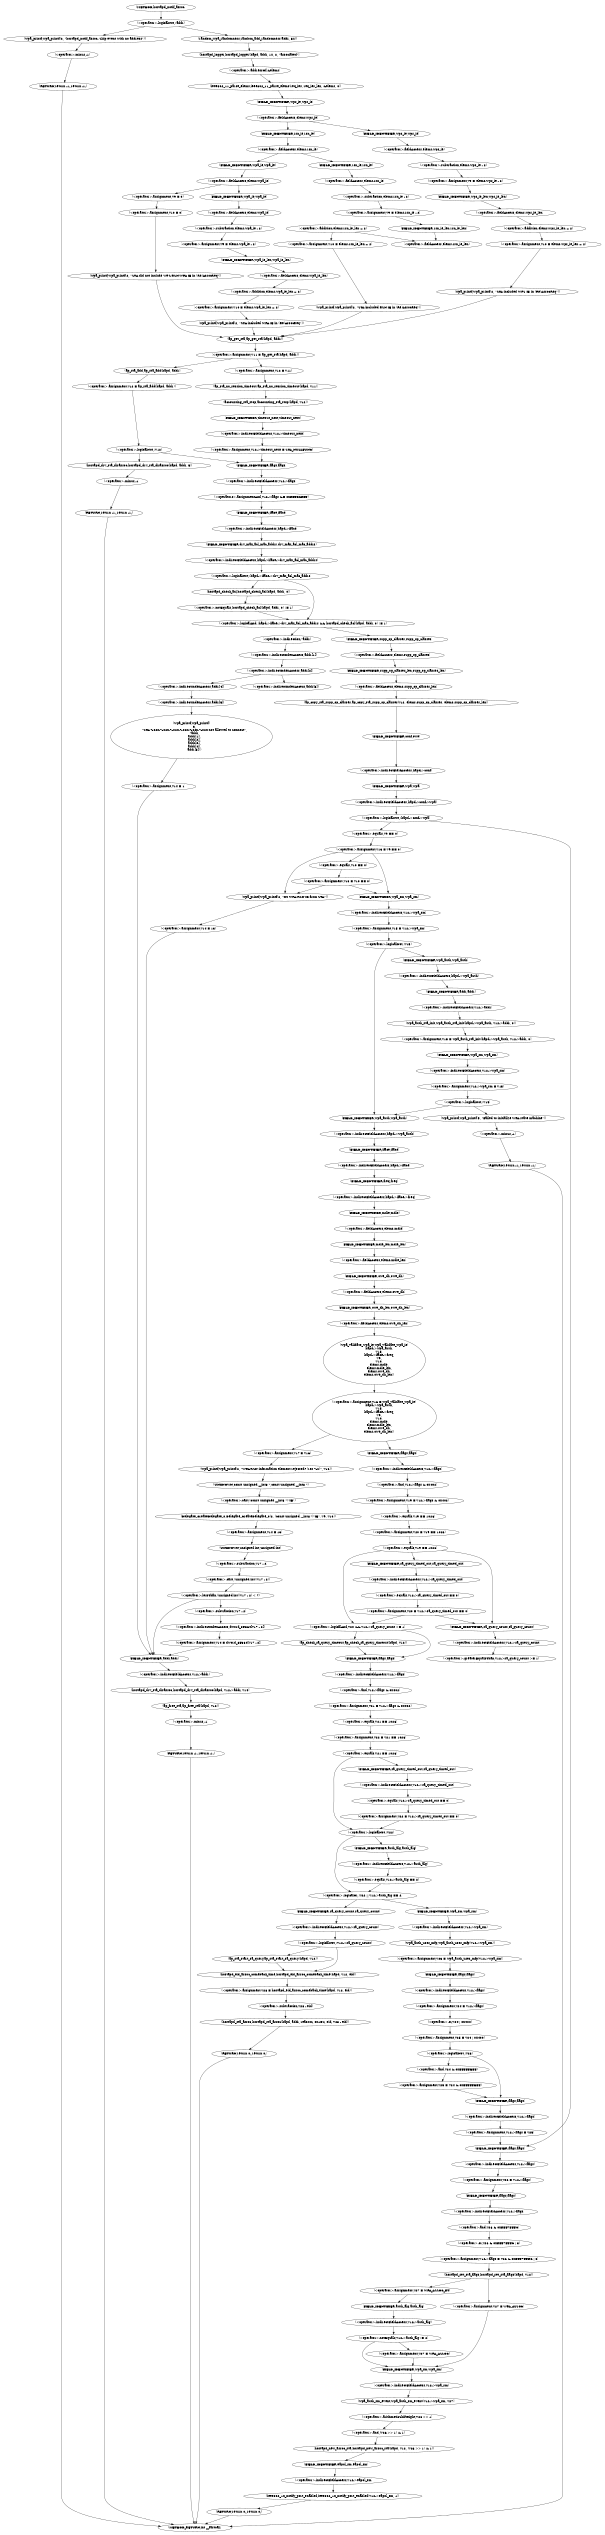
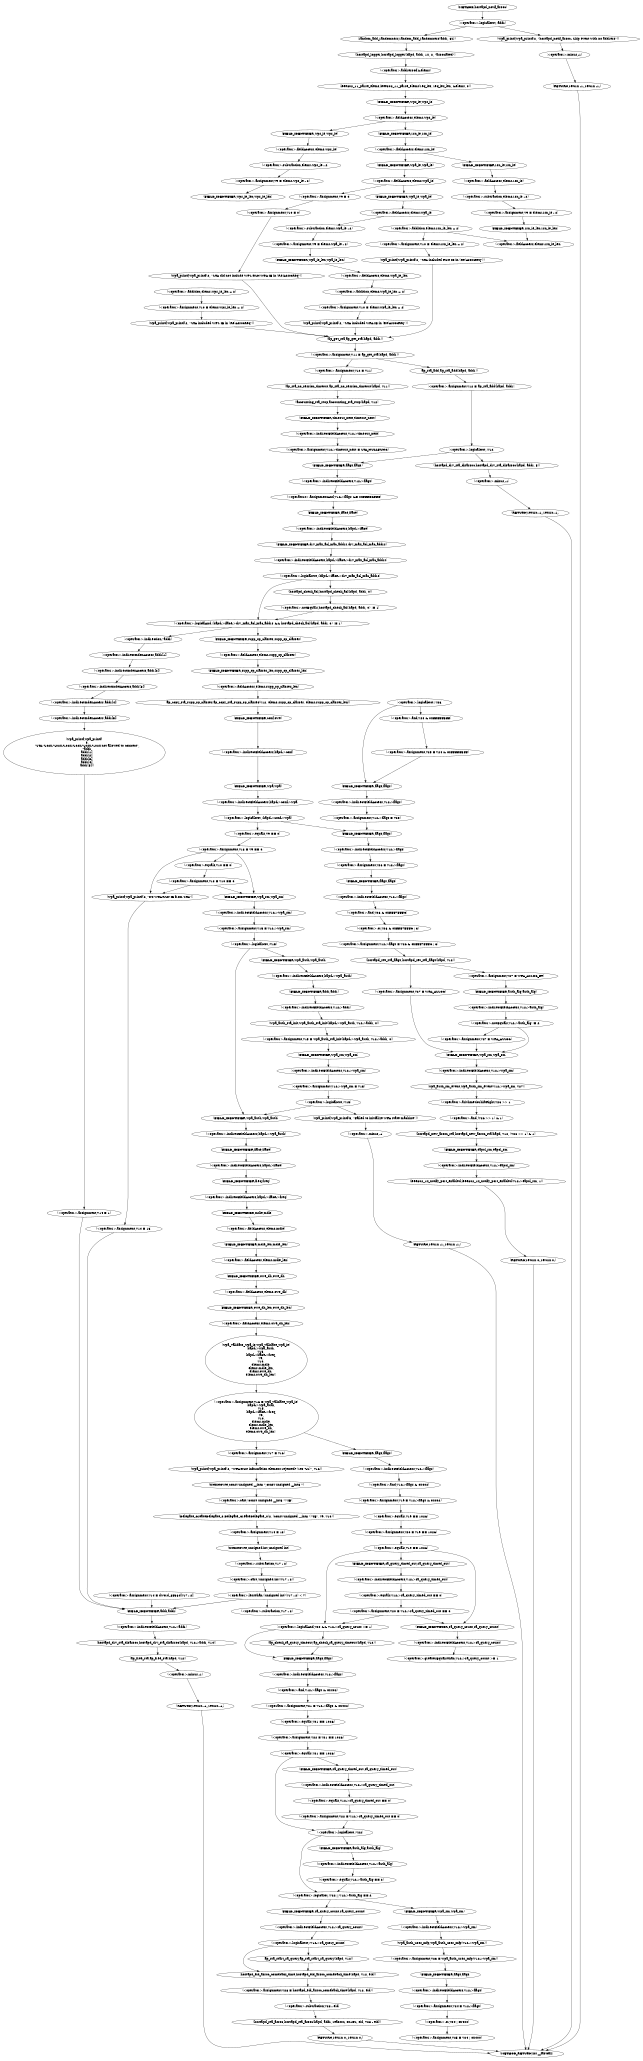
  digraph {
    n1 [label="(<operator>.logicalNot,!addr)"]
    n2 [label="(wpa_printf,wpa_printf(2, \"hostapd_notif_assoc: Skip event with no address\"))"]
-   n3 [label="(random_wpa_randomness,random_add_randomness(addr, 6u))"]
+   n3 [label="(random_add_randomness,random_add_randomness(addr, 6u))"]
    n4 [label="(<operator>.minus,-1)"]
    n5 [label="(hostapd_logger,hostapd_logger(hapd, addr, 1u, 2, \"associated\"))"]
    n6 [label="(RETURN,return -1;,return -1;)"]
    n7 [label="(METHOD_RETURN,int __fastcall)"]
    n8 [label="(<operator>.addressOf,&elems)"]
    n9 [label="(ieee802_11_parse_elems,ieee802_11_parse_elems(req_ies, req_ies_len, &elems, 0))"]
    n10 [label="(FIELD_IDENTIFIER,wps_ie,wps_ie)"]
    n11 [label="(<operator>.fieldAccess,elems.wps_ie)"]
    n12 [label="(FIELD_IDENTIFIER,wps_ie,wps_ie)"]
    n13 [label="(FIELD_IDENTIFIER,rsn_ie,rsn_ie)"]
    n14 [label="(<operator>.fieldAccess,elems.wps_ie)"]
    n15 [label="(<operator>.fieldAccess,elems.rsn_ie)"]
    n16 [label="(<operator>.assignment,v9 = elems.wps_ie - 2)"]
    n17 [label="(FIELD_IDENTIFIER,wps_ie_len,wps_ie_len)"]
-   n18 [label="(<operator>.fieldAccess,elems.wps_ie_len)"]
    n19 [label="(<operator>.subtraction,elems.wps_ie - 2)"]
    n20 [label="(<operator>.assignment,v10 = elems.wps_ie_len + 2)"]
    n21 [label="(wpa_printf,wpa_printf(2, \"STA included WPS IE in (Re)AssocReq\"))"]
    n22 [label="(ap_get_sta,ap_get_sta(hapd, addr))"]
    n23 [label="(<operator>.addition,elems.wps_ie_len + 2)"]
    n24 [label="(<operator>.assignment,v11 = ap_get_sta(hapd, addr))"]
    n25 [label="(FIELD_IDENTIFIER,rsn_ie,rsn_ie)"]
    n26 [label="(FIELD_IDENTIFIER,wpa_ie,wpa_ie)"]
    n27 [label="(<operator>.fieldAccess,elems.rsn_ie)"]
    n28 [label="(<operator>.fieldAccess,elems.wpa_ie)"]
    n29 [label="(<operator>.assignment,v9 = elems.rsn_ie - 2)"]
    n30 [label="(FIELD_IDENTIFIER,rsn_ie_len,rsn_ie_len)"]
    n31 [label="(<operator>.fieldAccess,elems.rsn_ie_len)"]
    n32 [label="(<operator>.subtraction,elems.rsn_ie - 2)"]
    n33 [label="(<operator>.assignment,v10 = elems.rsn_ie_len + 2)"]
    n34 [label="(wpa_printf,wpa_printf(2, \"STA included RSN IE in (Re)AssocReq\"))"]
    n35 [label="(<operator>.addition,elems.rsn_ie_len + 2)"]
    n36 [label="(FIELD_IDENTIFIER,wpa_ie,wpa_ie)"]
    n37 [label="(<operator>.assignment,v9 = 0)"]
    n38 [label="(<operator>.fieldAccess,elems.wpa_ie)"]
    n39 [label="(<operator>.assignment,v10 = 0)"]
    n40 [label="(<operator>.assignment,v9 = elems.wpa_ie - 2)"]
    n41 [label="(FIELD_IDENTIFIER,wpa_ie_len,wpa_ie_len)"]
    n42 [label="(<operator>.fieldAccess,elems.wpa_ie_len)"]
    n43 [label="(<operator>.subtraction,elems.wpa_ie - 2)"]
    n44 [label="(<operator>.assignment,v10 = elems.wpa_ie_len + 2)"]
    n45 [label="(wpa_printf,wpa_printf(2, \"STA included WPA IE in (Re)AssocReq\"))"]
    n46 [label="(<operator>.addition,elems.wpa_ie_len + 2)"]
    n47 [label="(wpa_printf,wpa_printf(2, \"STA did not include WPS/RSN/WPA IE in (Re)AssocReq\"))"]
    n48 [label="(<operator>.assignment,v12 = v11)"]
    n49 [label="(ap_sta_add,ap_sta_add(hapd, addr))"]
    n50 [label="(ap_sta_no_session_timeout,ap_sta_no_session_timeout(hapd, v11))"]
    n51 [label="(<operator>.assignment,v12 = ap_sta_add(hapd, addr))"]
    n52 [label="(accounting_sta_stop,accounting_sta_stop(hapd, v12))"]
    n53 [label="(FIELD_IDENTIFIER,timeout_next,timeout_next)"]
    n54 [label="(<operator>.indirectFieldAccess,v12->timeout_next)"]
    n55 [label="(<operator>.assignment,v12->timeout_next = STA_NULLFUNC)"]
    n56 [label="(FIELD_IDENTIFIER,flags,flags)"]
    n57 [label="(<operator>.indirectFieldAccess,v12->flags)"]
    n58 [label="(<operator>.logicalNot,!v12)"]
    n59 [label="(hostapd_drv_sta_disassoc,hostapd_drv_sta_disassoc(hapd, addr, 5))"]
    n60 [label="(<operator>.minus,-1)"]
    n61 [label="(RETURN,return -1;,return -1;)"]
    n62 [label="(<operators>.assignmentAnd,v12->flags &= 0xFFFECFFF)"]
    n63 [label="(FIELD_IDENTIFIER,iface,iface)"]
    n64 [label="(<operator>.indirectFieldAccess,hapd->iface)"]
    n65 [label="(<operator>.logicalAnd,!hapd->iface->drv_max_acl_mac_addrs && hostapd_check_acl(hapd, addr, 0) != 1)"]
    n66 [label="(<operator>.indirection,*addr)"]
    n67 [label="(FIELD_IDENTIFIER,supp_op_classes,supp_op_classes)"]
    n68 [label="(<operator>.indirectIndexAccess,addr[1])"]
    n69 [label="(<operator>.fieldAccess,elems.supp_op_classes)"]
    n70 [label="(<operator>.logicalNot,!hapd->iface->drv_max_acl_mac_addrs)"]
    n71 [label="(hostapd_check_acl,hostapd_check_acl(hapd, addr, 0))"]
    n72 [label="(<operator>.notEquals,hostapd_check_acl(hapd, addr, 0) != 1)"]
    n73 [label="(<operator>.indirectFieldAccess,hapd->iface->drv_max_acl_mac_addrs)"]
    n74 [label="(FIELD_IDENTIFIER,drv_max_acl_mac_addrs,drv_max_acl_mac_addrs)"]
    n75 [label="(wpa_printf,wpa_printf(\n      3,\n      \"STA %02x:%02x:%02x:%02x:%02x:%02x not allowed to connect\",\n      *addr,\n      addr[1],\n      addr[2],\n      addr[3],\n      addr[4],\n      addr[5]))"]
    n76 [label="(<operator>.assignment,v14 = 1)"]
    n77 [label="(FIELD_IDENTIFIER,addr,addr)"]
    n78 [label="(<operator>.indirectIndexAccess,addr[2])"]
    n79 [label="(<operator>.indirectIndexAccess,addr[3])"]
    n80 [label="(<operator>.indirectIndexAccess,addr[4])"]
    n81 [label="(<operator>.indirectIndexAccess,addr[5])"]
    n82 [label="(<operator>.indirectFieldAccess,v12->addr)"]
    n83 [label="(ap_copy_sta_supp_op_classes,ap_copy_sta_supp_op_classes(v12, elems.supp_op_classes, elems.supp_op_classes_len))"]
    n84 [label="(FIELD_IDENTIFIER,conf,owe)"]
    n85 [label="(<operator>.indirectFieldAccess,hapd->conf)"]
    n86 [label="(FIELD_IDENTIFIER,supp_op_classes_len,supp_op_classes_len)"]
    n87 [label="(<operator>.fieldAccess,elems.supp_op_classes_len)"]
    n88 [label="(<operator>.logicalNot,!hapd->conf->wpa)"]
    n89 [label="(FIELD_IDENTIFIER,flags,flags)"]
    n90 [label="(<operator>.equals,v9 == 0)"]
    n91 [label="(<operator>.indirectFieldAccess,v12->flags)"]
    n92 [label="(<operator>.assignment,v13 = v9 == 0)"]
    n93 [label="(<operator>.indirectFieldAccess,hapd->conf->wpa)"]
    n94 [label="(FIELD_IDENTIFIER,wpa,wpa)"]
    n95 [label="(<operator>.assignment,v26 = v12->flags)"]
    n96 [label="(FIELD_IDENTIFIER,flags,flags)"]
    n97 [label="(<operator>.indirectFieldAccess,v12->flags)"]
    n98 [label="(<operator>.assignment,v12->flags = v26 & 0xFFF7FFFC | 3)"]
    n99 [label="(hostapd_set_sta_flags,hostapd_set_sta_flags(hapd, v12))"]
    n100 [label="(<operator>.assignment,v27 = WPA_ASSOC_FT)"]
    n101 [label="(<operator>.assignment,v27 = WPA_ASSOC)"]
    n102 [label="(<operator>.and,v26 & 0xFFF7FFFC)"]
    n103 [label="(<operator>.or,v26 & 0xFFF7FFFC | 3)"]
    n104 [label="(FIELD_IDENTIFIER,auth_alg,auth_alg)"]
    n105 [label="(FIELD_IDENTIFIER,wpa_sm,wpa_sm)"]
    n106 [label="(<operator>.indirectFieldAccess,v12->auth_alg)"]
    n107 [label="(<operator>.notEquals,v12->auth_alg != 2)"]
    n108 [label="(<operator>.assignment,v27 = WPA_ASSOC)"]
    n109 [label="(<operator>.indirectFieldAccess,v12->wpa_sm)"]
    n110 [label="(wpa_auth_sm_event,wpa_auth_sm_event(v12->wpa_sm, v27))"]
    n111 [label="(<operator>.arithmeticShiftRight,v26 >> 1)"]
    n112 [label="(<operator>.and,(v26 >> 1) & 1)"]
    n113 [label="(hostapd_new_assoc_sta,hostapd_new_assoc_sta(hapd, v12, (v26 >> 1) & 1))"]
    n114 [label="(FIELD_IDENTIFIER,eapol_sm,eapol_sm)"]
    n115 [label="(<operator>.indirectFieldAccess,v12->eapol_sm)"]
    n116 [label="(ieee802_1x_notify_port_enabled,ieee802_1x_notify_port_enabled(v12->eapol_sm, 1))"]
    n117 [label="(RETURN,return 0;,return 0;)"]
    n118 [label="(<operator>.equals,v10 == 0)"]
    n119 [label="(wpa_printf,wpa_printf(2, \"No WPA/RSN IE from STA\"))"]
    n120 [label="(FIELD_IDENTIFIER,wpa_sm,wpa_sm)"]
    n121 [label="(<operator>.assignment,v13 = v10 == 0)"]
    n122 [label="(<operator>.assignment,v14 = 13)"]
    n123 [label="(<operator>.indirectFieldAccess,v12->wpa_sm)"]
    n124 [label="(hostapd_drv_sta_disassoc,hostapd_drv_sta_disassoc(hapd, v12->addr, v14))"]
    n125 [label="(ap_free_sta,ap_free_sta(hapd, v12))"]
    n126 [label="(<operator>.minus,-1)"]
    n127 [label="(RETURN,return -1;,return -1;)"]
    n128 [label="(<operator>.assignment,v15 = v12->wpa_sm)"]
    n129 [label="(<operator>.logicalNot,!v15)"]
    n130 [label="(FIELD_IDENTIFIER,wpa_auth,wpa_auth)"]
    n131 [label="(FIELD_IDENTIFIER,wpa_auth,wpa_auth)"]
    n132 [label="(<operator>.indirectFieldAccess,hapd->wpa_auth)"]
    n133 [label="(<operator>.indirectFieldAccess,hapd->wpa_auth)"]
    n134 [label="(<operator>.assignment,v15 = wpa_auth_sta_init(hapd->wpa_auth, v12->addr, 0))"]
    n135 [label="(FIELD_IDENTIFIER,wpa_sm,wpa_sm)"]
    n136 [label="(<operator>.indirectFieldAccess,v12->wpa_sm)"]
    n137 [label="(wpa_auth_sta_init,wpa_auth_sta_init(hapd->wpa_auth, v12->addr, 0))"]
    n138 [label="(FIELD_IDENTIFIER,addr,addr)"]
    n139 [label="(<operator>.indirectFieldAccess,v12->addr)"]
    n140 [label="(<operator>.assignment,v12->wpa_sm = v15)"]
    n141 [label="(<operator>.logicalNot,!v15)"]
    n142 [label="(wpa_printf,wpa_printf(5, \"Failed to initialize WPA state machine\"))"]
    n143 [label="(<operator>.minus,-1)"]
    n144 [label="(RETURN,return -1;,return -1;)"]
    n145 [label="(<operator>.assignment,v16 = wpa_validate_wpa_ie(\n          hapd->wpa_auth,\n          v15,\n          hapd->iface->freq,\n          v9,\n          v10,\n          elems.mdie,\n          elems.mdie_len,\n          elems.owe_dh,\n          elems.owe_dh_len))"]
    n146 [label="(<operator>.assignment,v17 = v16)"]
    n147 [label="(FIELD_IDENTIFIER,flags,flags)"]
    n148 [label="(wpa_printf,wpa_printf(2, \"WPA/RSN information element rejected? (res %u)\", v16))"]
    n149 [label="(<operator>.indirectFieldAccess,v12->flags)"]
    n150 [label="(wpa_validate_wpa_ie,wpa_validate_wpa_ie(\n          hapd->wpa_auth,\n          v15,\n          hapd->iface->freq,\n          v9,\n          v10,\n          elems.mdie,\n          elems.mdie_len,\n          elems.owe_dh,\n          elems.owe_dh_len))"]
    n151 [label="(FIELD_IDENTIFIER,iface,iface)"]
    n152 [label="(<operator>.indirectFieldAccess,hapd->iface)"]
    n153 [label="(<operator>.indirectFieldAccess,hapd->iface->freq)"]
    n154 [label="(FIELD_IDENTIFIER,mdie,mdie)"]
    n155 [label="(<operator>.fieldAccess,elems.mdie)"]
    n156 [label="(FIELD_IDENTIFIER,freq,freq)"]
    n157 [label="(FIELD_IDENTIFIER,mdie_len,mdie_len)"]
    n158 [label="(<operator>.fieldAccess,elems.mdie_len)"]
    n159 [label="(FIELD_IDENTIFIER,owe_dh,owe_dh)"]
    n160 [label="(<operator>.fieldAccess,elems.owe_dh)"]
    n161 [label="(FIELD_IDENTIFIER,owe_dh_len,owe_dh_len)"]
    n162 [label="(<operator>.fieldAccess,elems.owe_dh_len)"]
    n163 [label="(UNKNOWN,const unsigned __int8 *,const unsigned __int8 *)"]
    n164 [label="(<operator>.cast,(const unsigned __int8 *)\"IE\")"]
    n165 [label="(Delegate_CreateDelegate_0,Delegate_CreateDelegate_0(2, (const unsigned __int8 *)\"IE\", v9, v10))"]
    n166 [label="(<operator>.assignment,v14 = 13)"]
    n167 [label="(UNKNOWN,unsigned int,unsigned int)"]
    n168 [label="(<operator>.subtraction,v17 - 2)"]
    n169 [label="(<operator>.lessThan,(unsigned int)(v17 - 2) < 7)"]
    n170 [label="(<operator>.subtraction,v17 - 2)"]
-   n171 [label="(<operator>.indirectIndexAccess,dword_8F364[v17 - 2])"]
    n172 [label="(<operator>.cast,(unsigned int)(v17 - 2))"]
    n173 [label="(<operator>.assignment,v14 = dword_8F364[v17 - 2])"]
    n174 [label="(<operator>.assignment,v19 = v12->flags & 0x402)"]
    n175 [label="(<operator>.equals,v19 == 1026)"]
    n176 [label="(<operator>.assignment,v20 = v19 == 1026)"]
    n177 [label="(<operator>.and,v12->flags & 0x402)"]
    n178 [label="(<operator>.equals,v19 == 1026)"]
    n179 [label="(FIELD_IDENTIFIER,sa_query_timed_out,sa_query_timed_out)"]
    n180 [label="(<operator>.logicalAnd,v20 && v12->sa_query_count >= 1)"]
    n181 [label="(FIELD_IDENTIFIER,sa_query_count,sa_query_count)"]
    n182 [label="(<operator>.indirectFieldAccess,v12->sa_query_timed_out)"]
    n183 [label="(ap_check_sa_query_timeout,ap_check_sa_query_timeout(hapd, v12))"]
    n184 [label="(FIELD_IDENTIFIER,flags,flags)"]
    n185 [label="(<operator>.indirectFieldAccess,v12->sa_query_count)"]
    n186 [label="(<operator>.assignment,v20 = v12->sa_query_timed_out == 0)"]
    n187 [label="(<operator>.equals,v12->sa_query_timed_out == 0)"]
    n188 [label="(<operator>.indirectFieldAccess,v12->flags)"]
    n189 [label="(<operator>.greaterEqualsThan,v12->sa_query_count >= 1)"]
    n190 [label="(<operator>.assignment,v21 = v12->flags & 0x402)"]
    n191 [label="(<operator>.equals,v21 == 1026)"]
    n192 [label="(<operator>.assignment,v22 = v21 == 1026)"]
    n193 [label="(<operator>.and,v12->flags & 0x402)"]
    n194 [label="(<operator>.equals,v21 == 1026)"]
    n195 [label="(FIELD_IDENTIFIER,sa_query_timed_out,sa_query_timed_out)"]
    n196 [label="(<operator>.logicalNot,!v22)"]
    n197 [label="(<operator>.indirectFieldAccess,v12->sa_query_timed_out)"]
    n198 [label="(<operator>.logicalOr,!v22 || v12->auth_alg == 2)"]
    n199 [label="(FIELD_IDENTIFIER,auth_alg,auth_alg)"]
    n200 [label="(<operator>.assignment,v22 = v12->sa_query_timed_out == 0)"]
    n201 [label="(<operator>.equals,v12->sa_query_timed_out == 0)"]
    n202 [label="(FIELD_IDENTIFIER,wpa_sm,wpa_sm)"]
    n203 [label="(FIELD_IDENTIFIER,sa_query_count,sa_query_count)"]
    n204 [label="(<operator>.indirectFieldAccess,v12->wpa_sm)"]
    n205 [label="(<operator>.indirectFieldAccess,v12->sa_query_count)"]
    n206 [label="(<operator>.indirectFieldAccess,v12->auth_alg)"]
    n207 [label="(<operator>.equals,v12->auth_alg == 2)"]
    n208 [label="(<operator>.assignment,v23 = wpa_auth_uses_mfp(v12->wpa_sm))"]
    n209 [label="(FIELD_IDENTIFIER,flags,flags)"]
    n210 [label="(<operator>.indirectFieldAccess,v12->flags)"]
    n211 [label="(wpa_auth_uses_mfp,wpa_auth_uses_mfp(v12->wpa_sm))"]
    n212 [label="(<operator>.assignment,v24 = v12->flags)"]
    n213 [label="(<operator>.or,v24 | 0x400)"]
    n214 [label="(<operator>.assignment,v25 = v24 | 0x400)"]
    n215 [label="(<operator>.logicalNot,!v23)"]
    n216 [label="(<operator>.and,v24 & 0xFFFFFBFF)"]
    n217 [label="(FIELD_IDENTIFIER,flags,flags)"]
    n218 [label="(<operator>.assignment,v25 = v24 & 0xFFFFFBFF)"]
    n219 [label="(<operator>.indirectFieldAccess,v12->flags)"]
    n220 [label="(<operator>.assignment,v12->flags = v25)"]
    n221 [label="(<operator>.logicalNot,!v12->sa_query_count)"]
    n222 [label="(ap_sta_start_sa_query,ap_sta_start_sa_query(hapd, v12))"]
    n223 [label="(hostapd_eid_assoc_comeback_time,hostapd_eid_assoc_comeback_time(hapd, v12, eid))"]
    n224 [label="(<operator>.assignment,v28 = hostapd_eid_assoc_comeback_time(hapd, v12, eid))"]
    n225 [label="(<operator>.subtraction,v28 - eid)"]
    n226 [label="(hostapd_sta_assoc,hostapd_sta_assoc(hapd, addr, reassoc, 0x1Eu, eid, v28 - eid))"]
    n227 [label="(RETURN,return 0;,return 0;)"]
    n228 [label="(METHOD,hostapd_notif_assoc)"]
    n1 -> n2
    n1 -> n3
    n2 -> n4
    n3 -> n5
    n4 -> n6
    n5 -> n8
    n6 -> n7
    n8 -> n9
    n9 -> n10
    n10 -> n11
    n11 -> n12
    n11 -> n13
    n12 -> n14
    n13 -> n15
    n14 -> n19
    n15 -> n25
    n15 -> n26
    n16 -> n17
-   n17 -> n18
-   n18 -> n23
    n19 -> n16
    n20 -> n21
    n21 -> n22
    n22 -> n24
    n23 -> n20
    n24 -> n48
    n24 -> n49
    n25 -> n27
    n26 -> n28
    n27 -> n32
    n28 -> n36
    n28 -> n37
    n29 -> n30
    n30 -> n31
    n32 -> n29
    n33 -> n34
    n34 -> n22
    n35 -> n31
    n35 -> n33
    n36 -> n38
    n37 -> n39
    n38 -> n43
    n39 -> n47
    n40 -> n41
    n41 -> n42
    n42 -> n46
    n43 -> n40
    n44 -> n45
    n45 -> n22
    n46 -> n44
    n47 -> n22
    n48 -> n50
    n49 -> n51
    n50 -> n52
    n51 -> n58
    n52 -> n53
    n53 -> n54
    n54 -> n55
    n55 -> n56
    n56 -> n57
    n57 -> n62
    n58 -> n56
    n58 -> n59
    n59 -> n60
    n60 -> n61
    n61 -> n7
    n62 -> n63
    n63 -> n64
    n64 -> n74
    n65 -> n66
    n65 -> n67
    n66 -> n68
    n67 -> n69
    n68 -> n78
    n69 -> n86
    n70 -> n65
    n70 -> n71
    n71 -> n72
    n72 -> n65
    n73 -> n70
    n74 -> n73
    n75 -> n76
    n76 -> n77
    n77 -> n82
    n78 -> n79
-   n78 -> n80
+   n79 -> n80
    n80 -> n81
    n81 -> n75
    n82 -> n124
    n83 -> n84
    n84 -> n85
    n85 -> n94
    n86 -> n87
    n87 -> n83
    n88 -> n89
    n88 -> n90
    n89 -> n91
    n90 -> n92
    n91 -> n95
    n92 -> n118
    n92 -> n119
    n92 -> n120
    n93 -> n88
    n94 -> n93
    n95 -> n96
    n96 -> n97
    n97 -> n102
    n98 -> n99
    n99 -> n100
    n99 -> n101
    n100 -> n104
    n101 -> n105
    n102 -> n103
    n103 -> n98
    n104 -> n106
    n105 -> n109
    n106 -> n107
    n107 -> n105
    n107 -> n108
    n108 -> n105
    n109 -> n110
    n110 -> n111
    n111 -> n112
    n112 -> n113
    n113 -> n114
    n114 -> n115
    n115 -> n116
    n116 -> n117
    n117 -> n7
    n118 -> n121
    n119 -> n122
    n120 -> n123
    n121 -> n119
    n121 -> n120
    n122 -> n77
    n123 -> n128
    n124 -> n125
    n125 -> n126
    n126 -> n127
    n127 -> n7
    n128 -> n129
    n129 -> n130
    n129 -> n131
    n130 -> n132
    n131 -> n133
    n132 -> n138
    n133 -> n151
    n134 -> n135
    n135 -> n136
    n136 -> n140
    n137 -> n134
    n138 -> n139
    n139 -> n137
    n140 -> n141
    n141 -> n131
    n141 -> n142
    n142 -> n143
    n143 -> n144
    n144 -> n7
    n145 -> n146
    n145 -> n147
    n146 -> n148
    n147 -> n149
    n148 -> n163
    n149 -> n177
    n150 -> n145
    n151 -> n152
    n152 -> n156
    n153 -> n154
    n154 -> n155
    n155 -> n157
    n156 -> n153
    n157 -> n158
    n158 -> n159
    n159 -> n160
    n160 -> n161
    n161 -> n162
    n162 -> n150
    n163 -> n164
    n164 -> n165
    n165 -> n166
    n166 -> n167
    n167 -> n168
    n168 -> n172
    n169 -> n77
    n169 -> n170
-   n170 -> n171
-   n171 -> n173
    n172 -> n169
    n173 -> n77
    n174 -> n175
    n175 -> n176
    n176 -> n178
    n177 -> n174
    n178 -> n179
    n178 -> n180
    n178 -> n181
    n179 -> n182
    n180 -> n183
    n180 -> n184
    n181 -> n185
    n182 -> n187
    n183 -> n184
    n184 -> n188
    n185 -> n189
    n186 -> n180
    n186 -> n181
    n187 -> n186
    n188 -> n193
    n190 -> n191
    n191 -> n192
    n192 -> n194
    n193 -> n190
    n194 -> n195
    n194 -> n196
    n195 -> n197
    n196 -> n198
    n196 -> n199
    n197 -> n201
    n198 -> n202
    n198 -> n203
    n199 -> n206
    n200 -> n196
    n201 -> n200
    n202 -> n204
    n203 -> n205
    n204 -> n211
    n205 -> n221
    n206 -> n207
    n207 -> n198
    n208 -> n209
    n209 -> n210
    n210 -> n212
    n211 -> n208
    n212 -> n213
    n213 -> n214
-   n214 -> n215
    n215 -> n216
    n215 -> n217
    n216 -> n218
    n217 -> n219
    n218 -> n217
    n219 -> n220
    n220 -> n89
    n221 -> n222
    n221 -> n223
    n222 -> n223
    n223 -> n224
    n224 -> n225
    n225 -> n226
    n226 -> n227
    n227 -> n7
    n228 -> n1
  }
